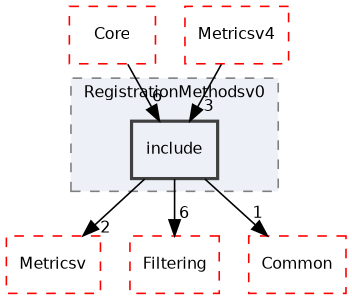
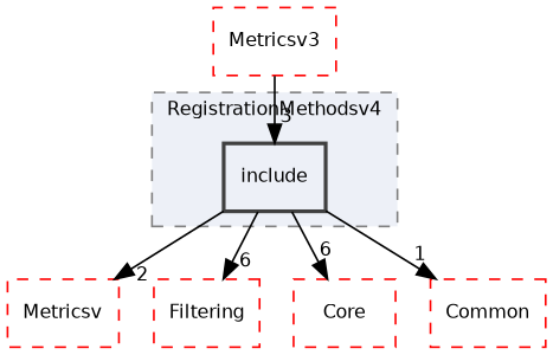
  digraph {
    compound=true
    node [color=red fillcolor="#edf0f7" fontname=Helvetica fontsize=10 shape=box style="dashed,"]
    edge [fontname=Helvetica fontsize=10 headlabel=6 labeldistance=1.5 labelfontname=Helvetica labelfontsize=10]
    n1 [color=grey25 label=include style="filled,bold,"]
    n2 [label=Metricsv]
    n3 [label=Filtering]
    n4 [label=Core]
    n5 [label=Common]
-   n6 [label=Metricsv4]
+   n6 [label=Metricsv3]
    subgraph cluster_1 {
      bgcolor="#edf0f7"
      fontname=Helvetica
      fontsize=10
-     label=RegistrationMethodsv0
+     label=RegistrationMethodsv4
      pencolor=grey50
      style="filled,dashed,"
      n1
    }
    n1 -> n2 [headlabel=2]
    n1 -> n3
-   n4 -> n1
+   n1 -> n4
    n1 -> n5 [headlabel=1]
    n6 -> n1 [headlabel=3]
  }
